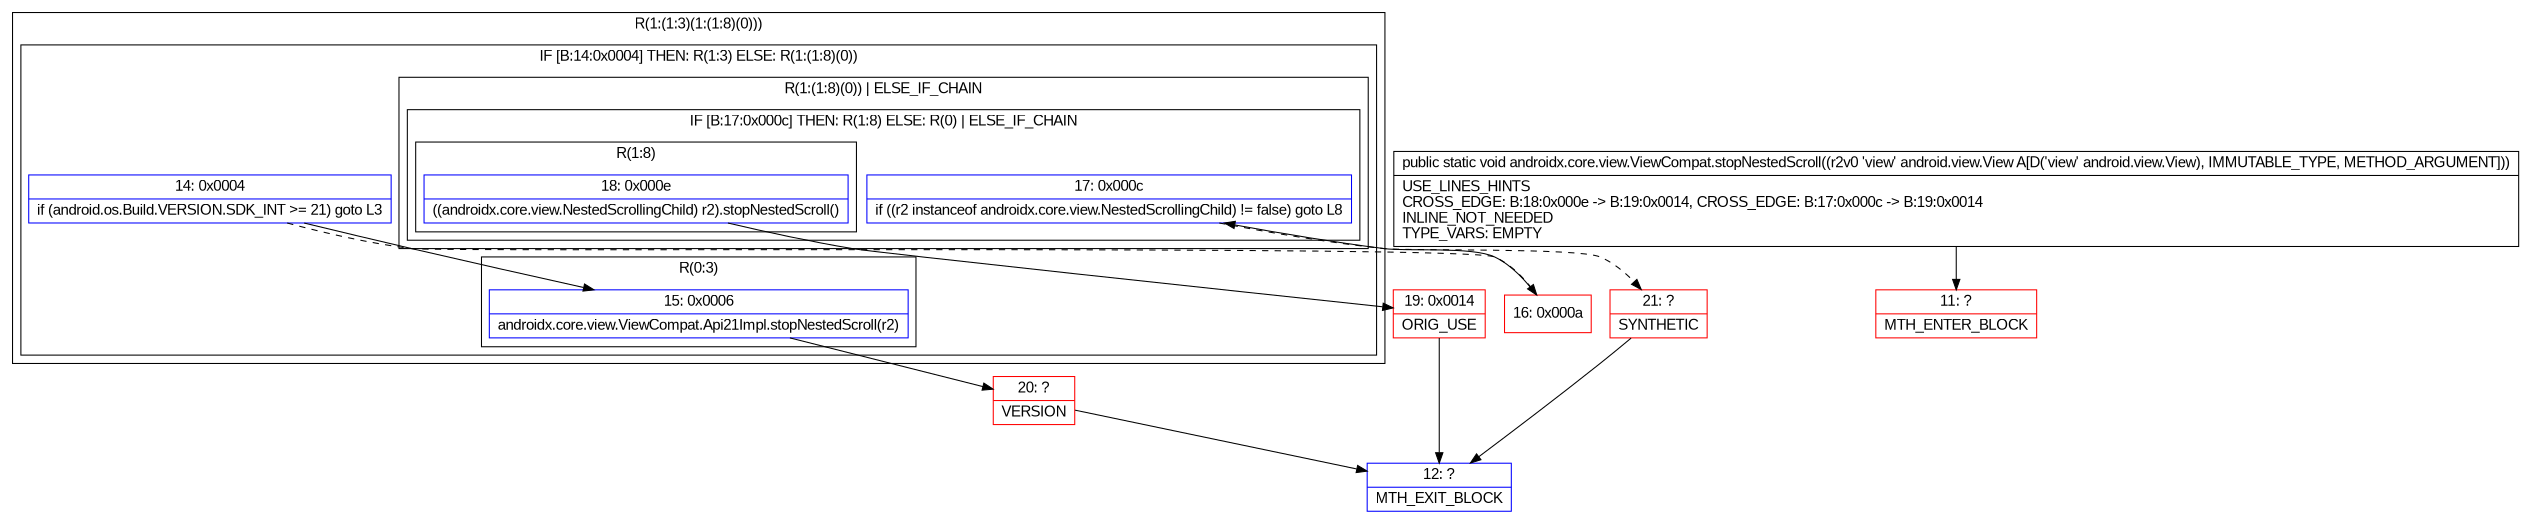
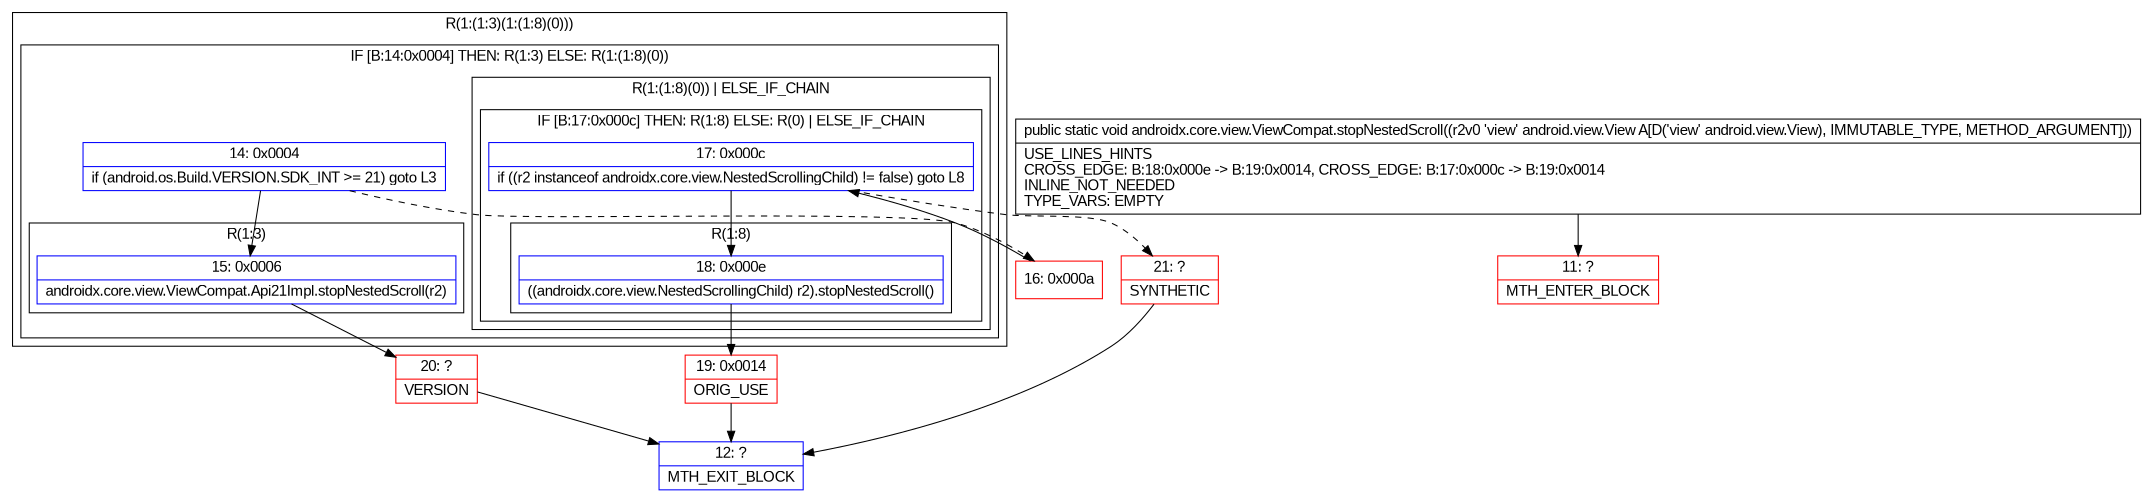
  digraph {
    fontname="Liberation Sans"
    node [color=blue fontname="Liberation Sans" shape=record]
    edge [fontname="Liberation Sans"]
    n1 [label="{15\:\ 0x0006|androidx.core.view.ViewCompat.Api21Impl.stopNestedScroll(r2)\l}"]
    n2 [label="{18\:\ 0x000e|((androidx.core.view.NestedScrollingChild) r2).stopNestedScroll()\l}"]
    n3 [label="{17\:\ 0x000c|if ((r2 instanceof androidx.core.view.NestedScrollingChild) != false) goto L8\l}"]
    n4 [label="{14\:\ 0x0004|if (android.os.Build.VERSION.SDK_INT \>= 21) goto L3\l}"]
    n5 [color=red label="{20\:\ ?|VERSION\l}"]
    n6 [color=red label="{19\:\ 0x0014|ORIG_USE\l}"]
    n7 [color=red label="{21\:\ ?|SYNTHETIC\l}"]
    n8 [color=red label="{16\:\ 0x000a}"]
    n9 [label="{12\:\ ?|MTH_EXIT_BLOCK\l}"]
    n10 [color=red label="{11\:\ ?|MTH_ENTER_BLOCK\l}"]
    n11 [label="{public static void androidx.core.view.ViewCompat.stopNestedScroll((r2v0 'view' android.view.View A[D('view' android.view.View), IMMUTABLE_TYPE, METHOD_ARGUMENT]))  | USE_LINES_HINTS\lCROSS_EDGE: B:18:0x000e \-\> B:19:0x0014, CROSS_EDGE: B:17:0x000c \-\> B:19:0x0014\lINLINE_NOT_NEEDED\lTYPE_VARS: EMPTY\l}" color=""]
    subgraph cluster_1 {
      label="R(1:(1:3)(1:(1:8)(0)))"
      subgraph cluster_2 {
        label="IF [B:14:0x0004] THEN: R(1:3) ELSE: R(1:(1:8)(0))"
        n4
        subgraph cluster_3 {
-         label="R(0:3)"
+         label="R(1:3)"
          n1
        }
        subgraph cluster_4 {
          label="R(1:(1:8)(0)) | ELSE_IF_CHAIN\l"
          subgraph cluster_5 {
            label="IF [B:17:0x000c] THEN: R(1:8) ELSE: R(0) | ELSE_IF_CHAIN\l"
            n3
            subgraph cluster_6 {
              label="R(1:8)"
              n2
            }
            subgraph cluster_7 {
              label="R(0)"
            }
          }
        }
      }
    }
    n1 -> n5
    n2 -> n6
+   n3 -> n2
    n3 -> n7 [style=dashed]
    n4 -> n1
    n4 -> n8 [style=dashed]
    n5 -> n9
    n6 -> n9
    n7 -> n9
    n8 -> n3
    n11 -> n10
  }
